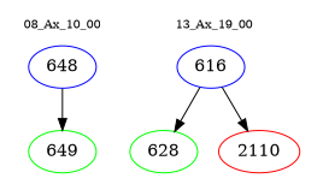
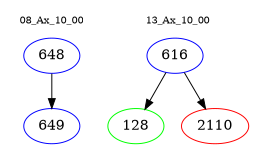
  digraph {
    node [color=blue]
    edge [color=black]
    n1 [label=648]
-   n2 [color=green label=649]
+   n2 [label=649]
    n3 [label=616]
-   n4 [color=green label=628]
+   n4 [color=green label=128]
    n5 [color=red label=2110]
    subgraph cluster_1 {
      color=white
      fontsize=10
      label="08_Ax_10_00"
      n1
      n2
    }
    subgraph cluster_2 {
      color=white
      fontsize=10
-     label="13_Ax_19_00"
+     label="13_Ax_10_00"
      n3
      n4
      n5
    }
    n1 -> n2
    n3 -> n4
    n3 -> n5
  }
